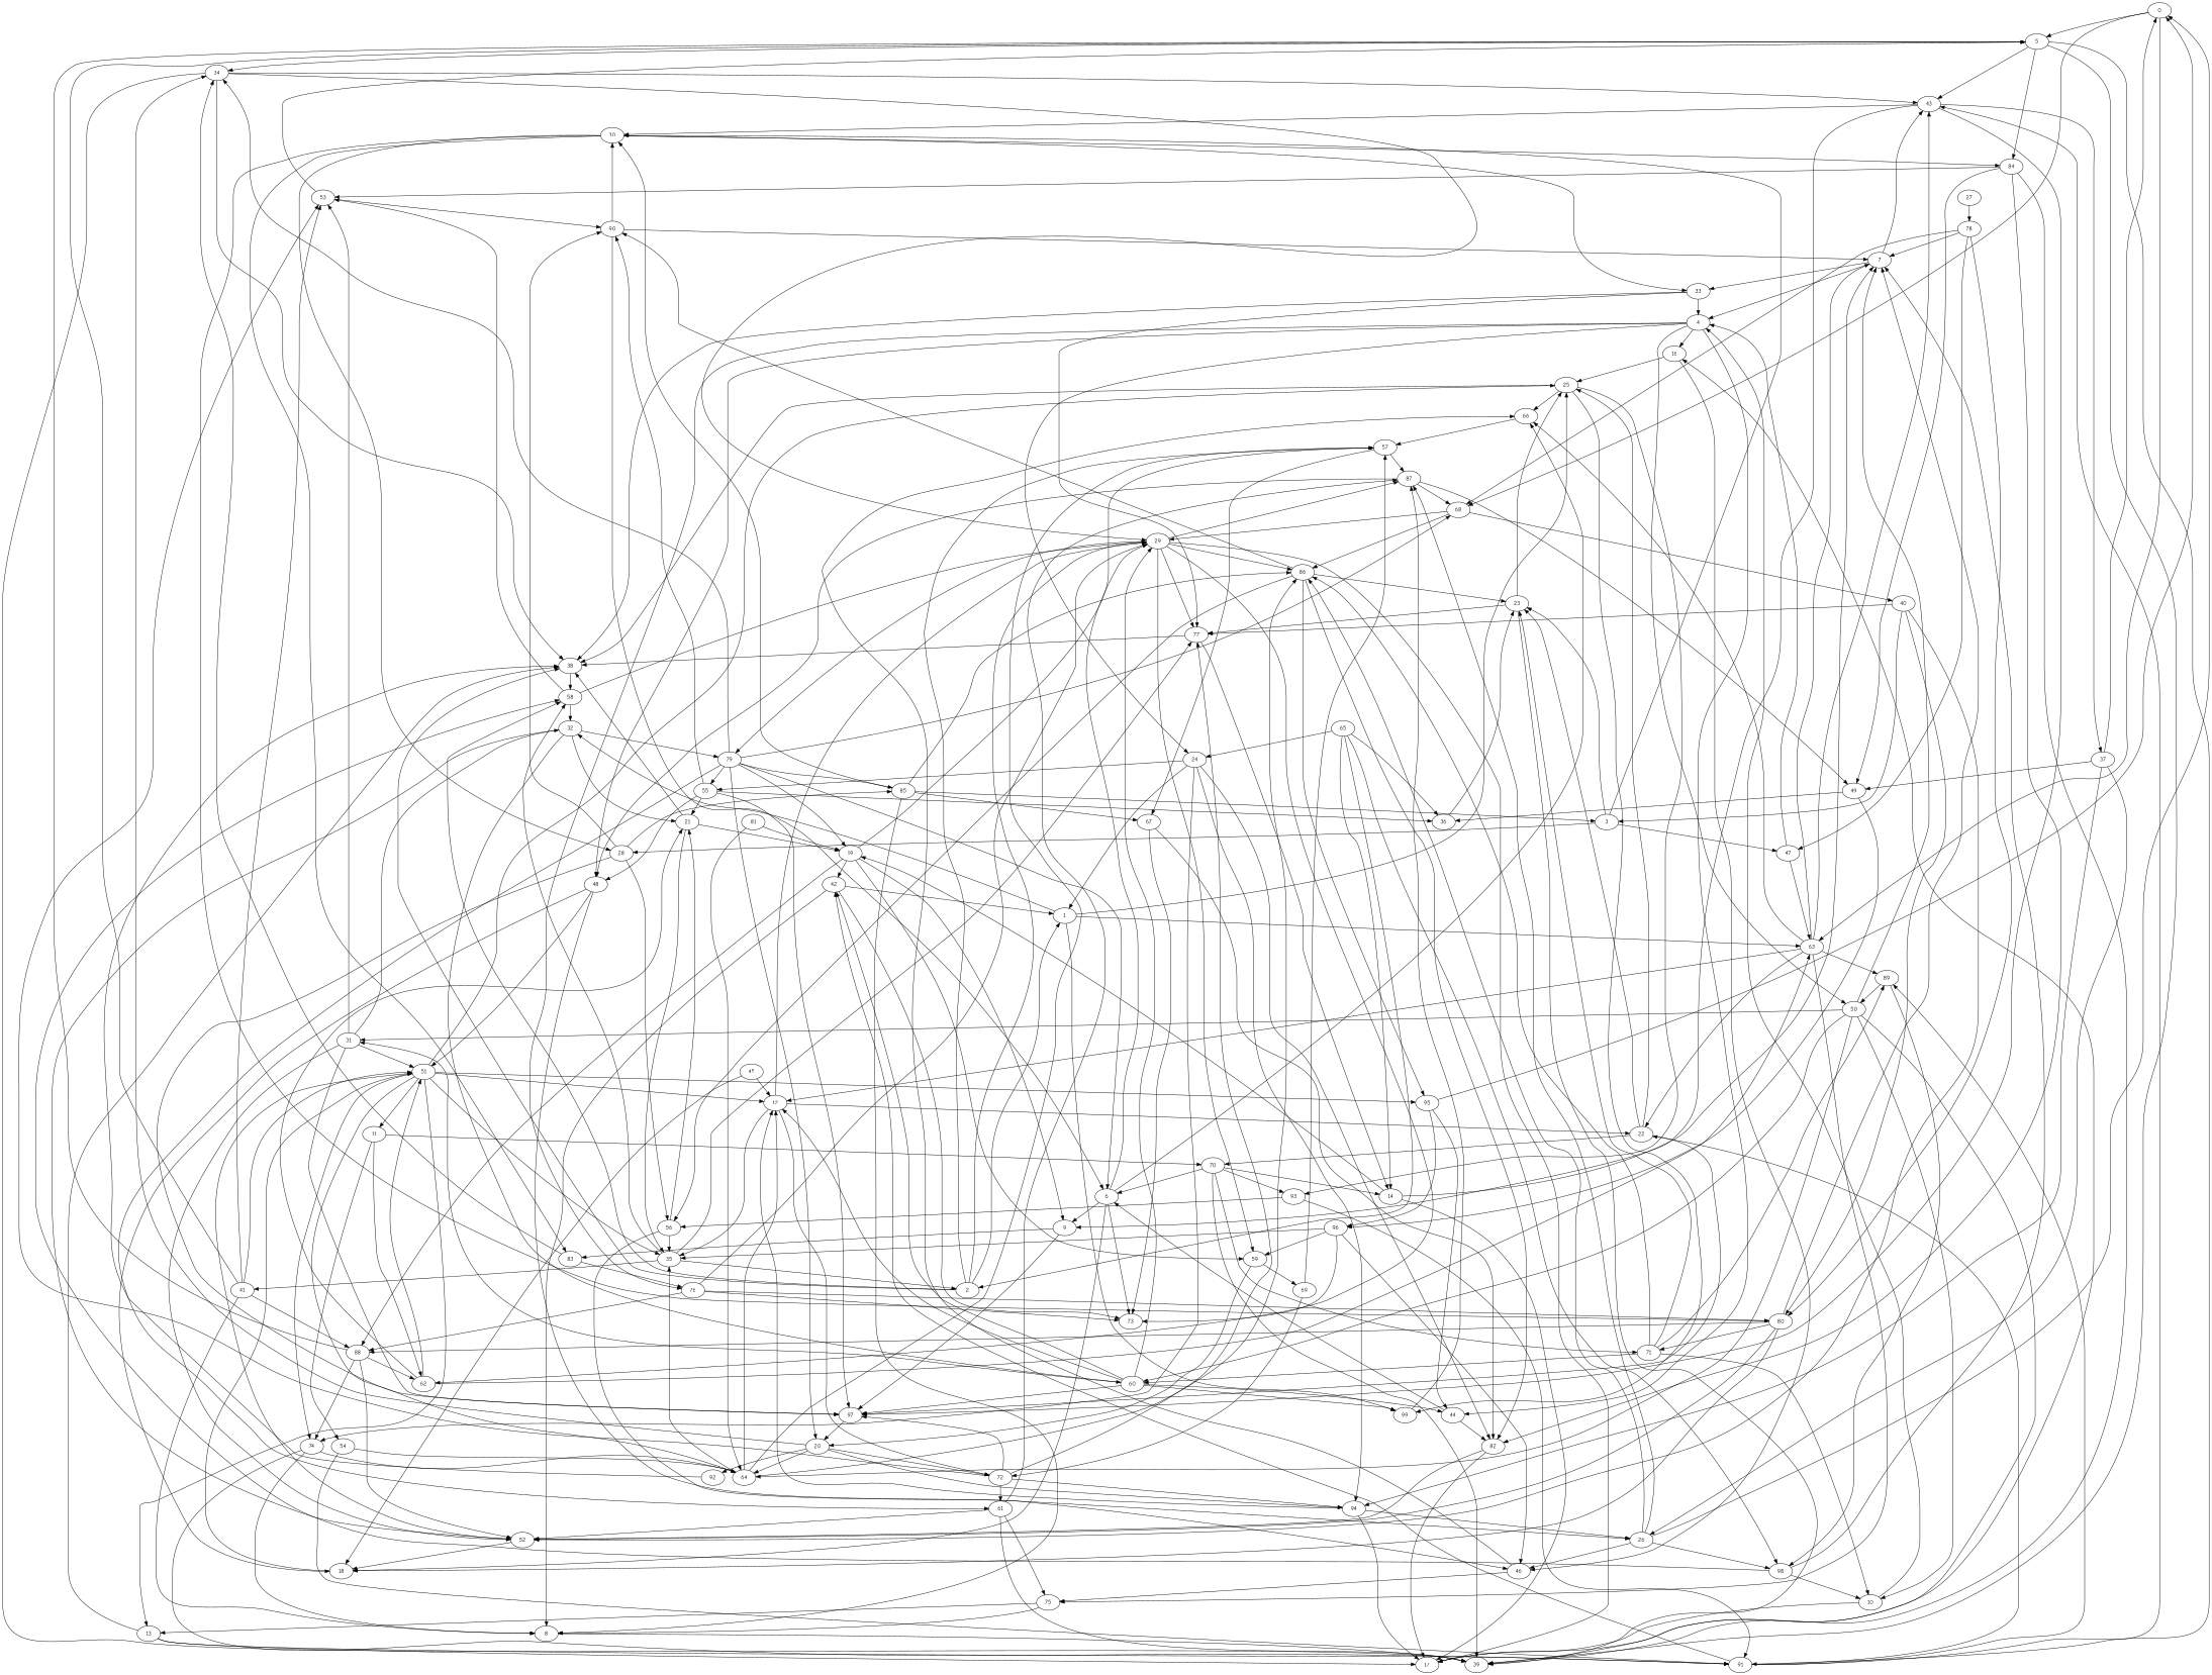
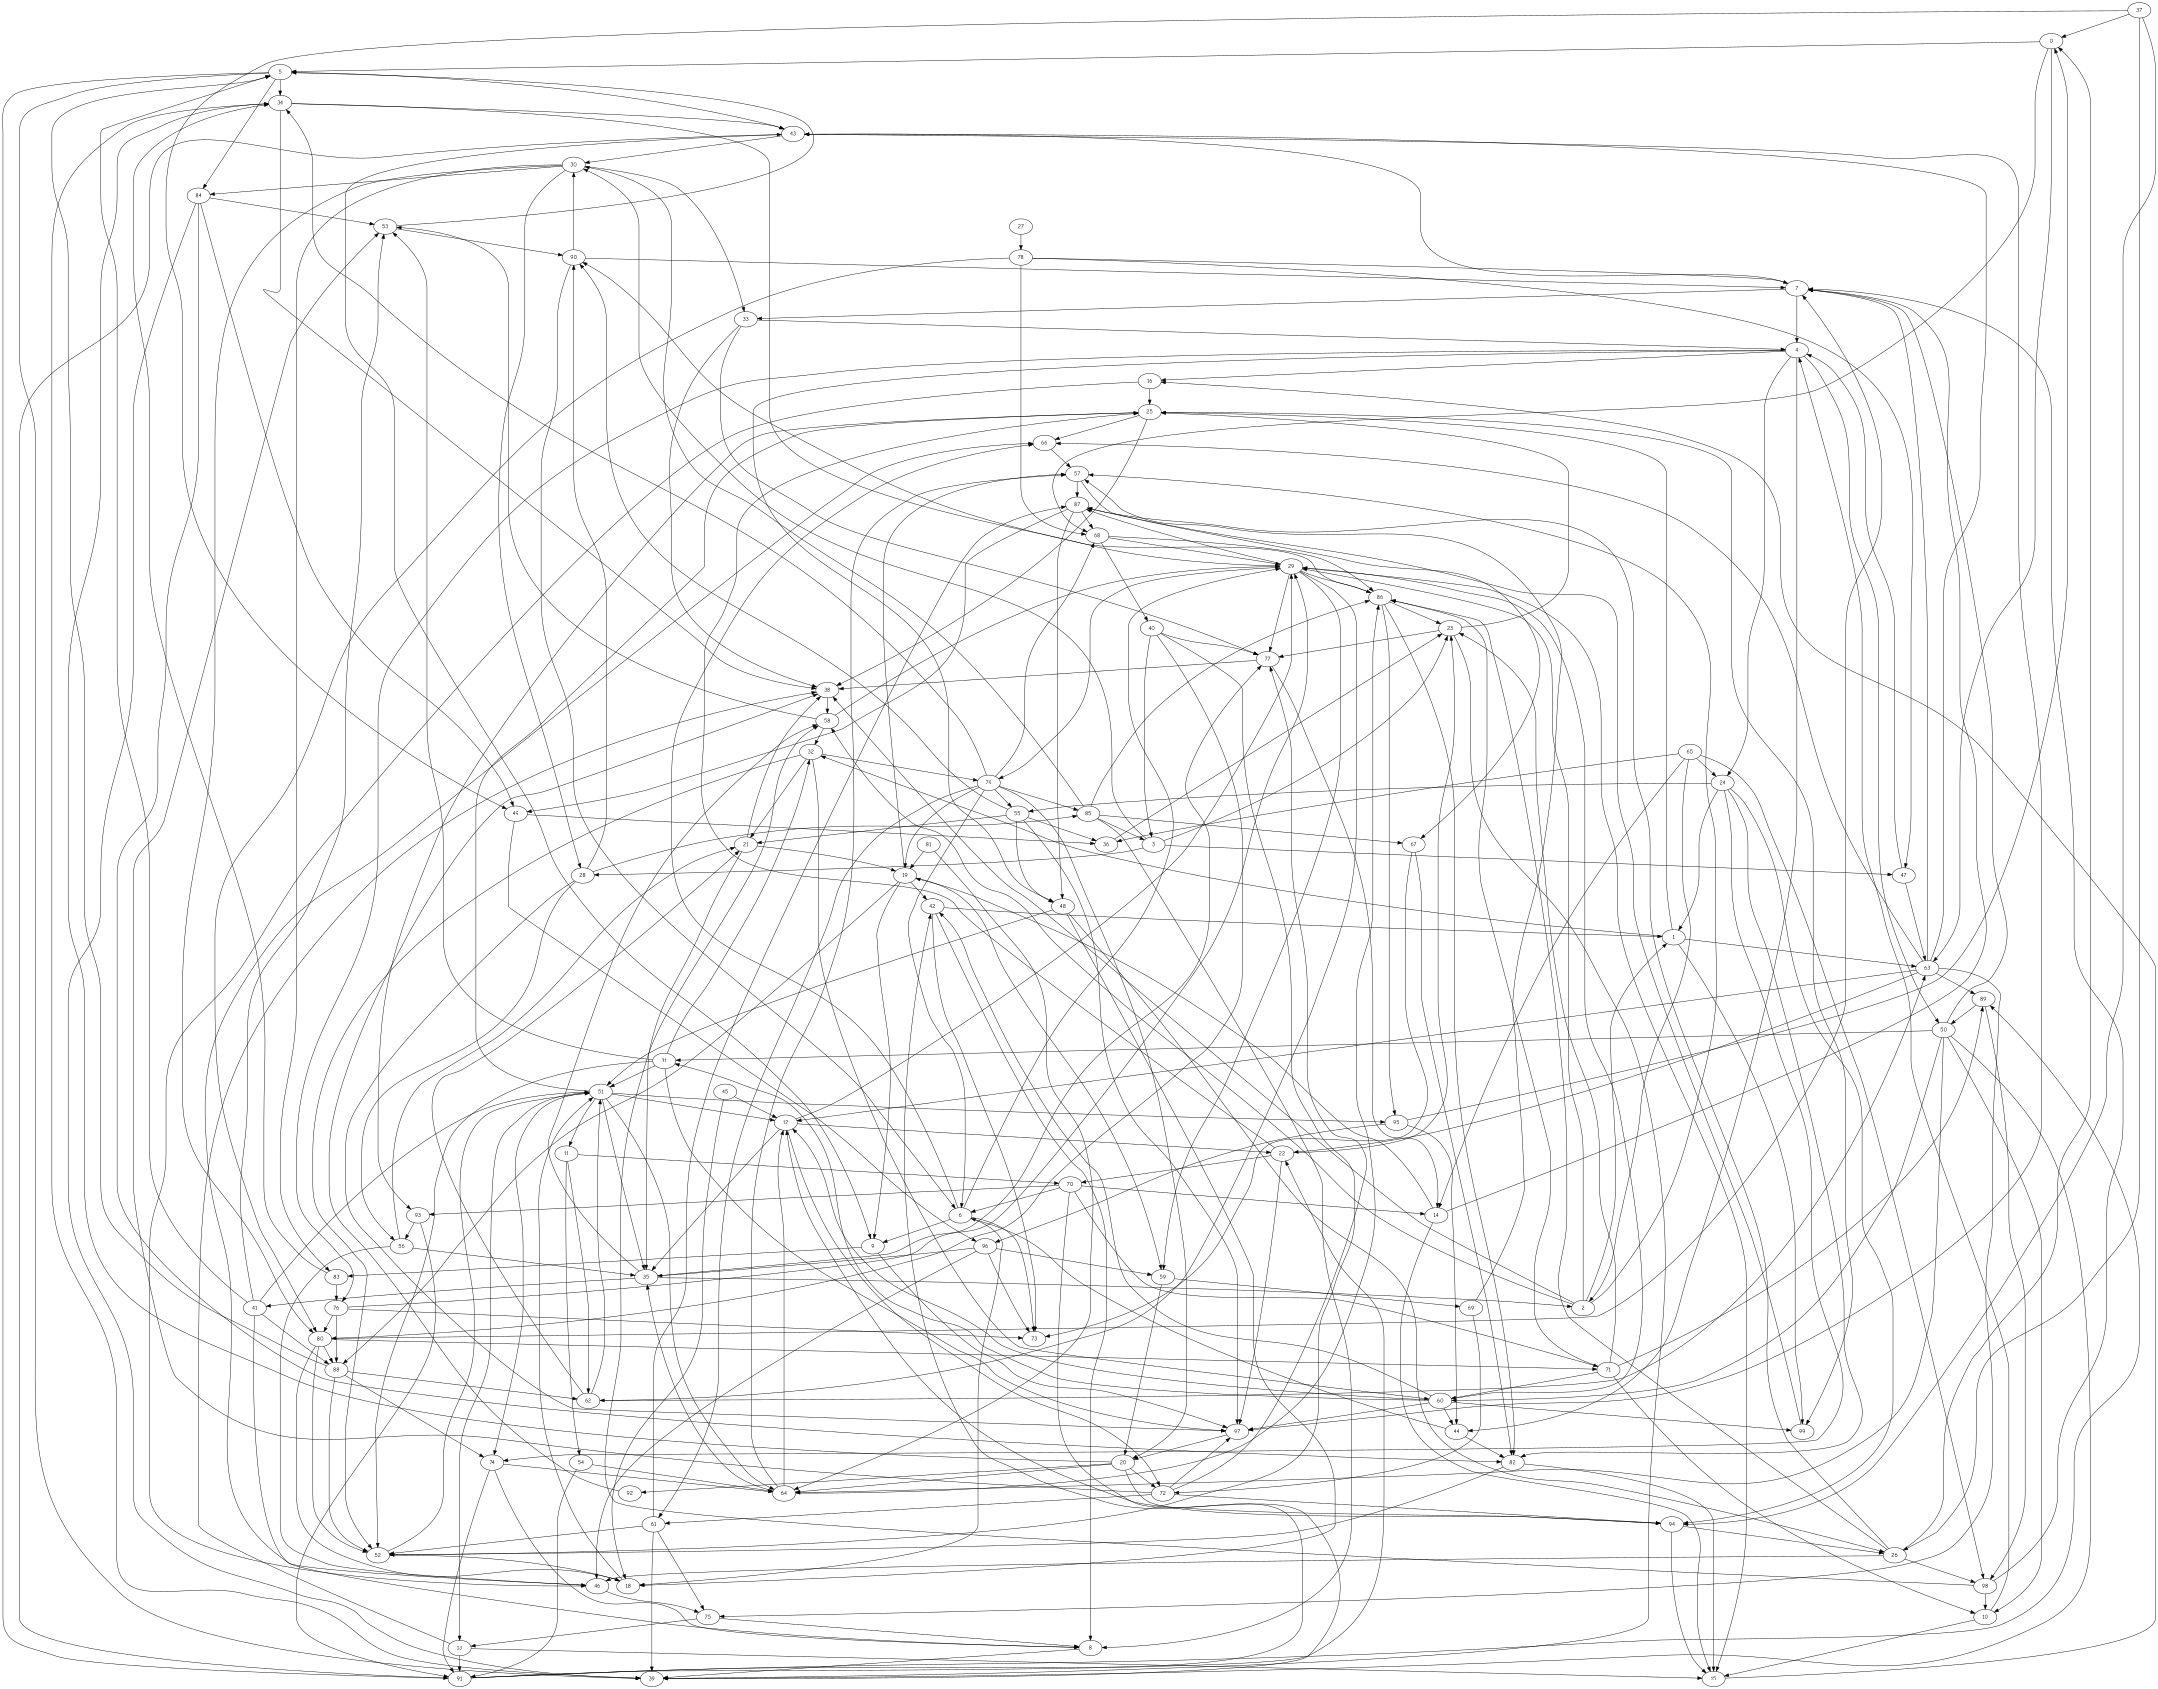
  digraph {
    fontname="Comic Neue"
    node [fontname="Comic Neue"]
    edge [fontname="Comic Neue" weight=25]
    0
    5
    63
    68
    34
    39
    43
    84
    91
    66
    7
    12
    22
    75
    89
    29
    86
    40
    1
    25
    32
    99
    38
    93
    21
    79
    52
    60
    87
    2
    57
    58
-   15 [label=17]
+   15
    62
    59
    77
    67
    53
    3
    23
    28
    30
    47
    97
    56
    85
    90
    33
    83
    80
    4
    16
    24
    44
    48
    50
    76
    46
    94
    55
    74
    82
    6
    18
    51
    26
    10
    64
    31
    73
    88
    9
    37
    49
    42
    8
    20
    11
    54
    70
    14
    71
    35
    72
    41
    13
    19
    95
    69
    92
    61
    36
    98
    27
    78
    96
    45
    65
    81
    0 -> 5
    0 -> 63 [weight=23]
    0 -> 68 [weight=7]
    5 -> 34 [weight=2]
    5 -> 39 [weight=1]
    5 -> 43 [weight=23]
    5 -> 84 [weight=1]
    5 -> 91 [weight=28]
    63 -> 43 [weight=26]
    63 -> 66 [weight=14]
    63 -> 7 [weight=22]
    63 -> 12 [weight=10]
    63 -> 22 [weight=30]
    63 -> 75 [weight=10]
    63 -> 89 [weight=22]
    68 -> 29 [weight=29]
    68 -> 86 [weight=24]
    68 -> 40 [weight=22]
    34 -> 39 [weight=26]
    34 -> 43 [weight=17]
    34 -> 29 [weight=5]
    34 -> 38 [weight=11]
    43 -> 30 [weight=30]
    43 -> 97 [weight=27]
    43 -> 9 [weight=19]
-   43 -> 37 [weight=26]
    84 -> 39 [weight=27]
    84 -> 53 [weight=4]
    84 -> 82 [weight=10]
    84 -> 49 [weight=18]
    91 -> 43 [weight=1]
    91 -> 22
    91 -> 89 [weight=4]
    91 -> 42 [weight=15]
    66 -> 57 [weight=3]
    7 -> 43 [weight=26]
    7 -> 33 [weight=23]
    7 -> 4 [weight=29]
    12 -> 22
    12 -> 29 [weight=26]
    12 -> 35 [weight=20]
    12 -> 72 [weight=5]
    22 -> 25 [weight=20]
    22 -> 23 [weight=3]
    22 -> 97 [weight=13]
    22 -> 70 [weight=10]
    75 -> 8 [weight=6]
    75 -> 13 [weight=24]
    89 -> 50 [weight=17]
    89 -> 98
    29 -> 86 [weight=18]
    29 -> 79 [weight=3]
    29 -> 87 [weight=15]
    29 -> 15 [weight=28]
    29 -> 62 [weight=22]
    29 -> 59 [weight=19]
    29 -> 77 [weight=27]
    86 -> 23 [weight=2]
-   86 -> 56 [weight=7]
    86 -> 90 [weight=3]
    86 -> 82 [weight=26]
    86 -> 95 [weight=14]
    40 -> 52
    40 -> 77 [weight=8]
    40 -> 3 [weight=11]
    40 -> 80 [weight=12]
    1 -> 63 [weight=20]
    1 -> 25 [weight=21]
    1 -> 32 [weight=9]
    1 -> 99 [weight=7]
    25 -> 66 [weight=13]
    25 -> 99 [weight=20]
    25 -> 38 [weight=30]
    25 -> 93 [weight=20]
    32 -> 21 [weight=29]
    32 -> 79 [weight=24]
    32 -> 52 [weight=18]
    32 -> 60 [weight=20]
    99 -> 87
    38 -> 58 [weight=1]
    93 -> 91
    93 -> 56 [weight=13]
    21 -> 38 [weight=5]
    21 -> 35 [weight=2]
    21 -> 19 [weight=15]
    79 -> 68 [weight=11]
    79 -> 34 [weight=11]
    79 -> 85 [weight=18]
    79 -> 55 [weight=19]
    79 -> 6 [weight=12]
    79 -> 20 [weight=23]
    79 -> 19 [weight=21]
    79 -> 61 [weight=27]
    52 -> 18 [weight=4]
    52 -> 51 [weight=6]
    60 -> 12 [weight=3]
    60 -> 29 [weight=22]
    60 -> 99 [weight=8]
    60 -> 97 [weight=6]
    60 -> 44 [weight=2]
    60 -> 31 [weight=19]
    60 -> 42 [weight=16]
    87 -> 68 [weight=30]
    87 -> 48 [weight=21]
    87 -> 49 [weight=21]
    2 -> 29 [weight=18]
    2 -> 1 [weight=27]
    2 -> 38 [weight=26]
    2 -> 57 [weight=1]
    2 -> 58 [weight=28]
    57 -> 87 [weight=24]
    57 -> 67 [weight=6]
    58 -> 29 [weight=30]
    58 -> 32 [weight=14]
    58 -> 53 [weight=16]
    15 -> 16 [weight=5]
    62 -> 63 [weight=17]
    62 -> 21 [weight=27]
    62 -> 51 [weight=7]
    59 -> 20 [weight=24]
    59 -> 69 [weight=17]
    77 -> 38 [weight=2]
    77 -> 14 [weight=20]
    67 -> 82 [weight=16]
    67 -> 73 [weight=3]
    53 -> 5 [weight=3]
    53 -> 90 [weight=2]
    3 -> 23 [weight=9]
    3 -> 28 [weight=21]
    3 -> 30 [weight=20]
    3 -> 47 [weight=16]
    23 -> 39 [weight=22]
    23 -> 25 [weight=26]
    23 -> 77 [weight=30]
    28 -> 97 [weight=24]
    28 -> 56 [weight=19]
    28 -> 85 [weight=12]
    28 -> 90 [weight=29]
    30 -> 84 [weight=7]
    30 -> 28 [weight=14]
    30 -> 33 [weight=2]
    30 -> 83 [weight=22]
    30 -> 80 [weight=10]
    47 -> 63 [weight=8]
    47 -> 4 [weight=3]
    97 -> 20 [weight=6]
    56 -> 21 [weight=5]
    56 -> 46 [weight=22]
    56 -> 35 [weight=27]
    85 -> 86 [weight=11]
    85 -> 67 [weight=19]
    85 -> 3 [weight=21]
    85 -> 30 [weight=4]
    85 -> 8 [weight=23]
    90 -> 7 [weight=2]
    90 -> 30 [weight=22]
    90 -> 6 [weight=28]
    33 -> 38 [weight=9]
    33 -> 77 [weight=11]
    33 -> 4 [weight=5]
    83 -> 34 [weight=6]
    83 -> 76 [weight=20]
    80 -> 7
    80 -> 52 [weight=27]
    80 -> 18 [weight=7]
    80 -> 88 [weight=27]
    80 -> 71 [weight=4]
    4 -> 16 [weight=20]
    4 -> 24 [weight=6]
    4 -> 44 [weight=23]
    4 -> 48 [weight=17]
    4 -> 50 [weight=18]
    4 -> 76 [weight=16]
    16 -> 25 [weight=13]
    16 -> 46 [weight=28]
    24 -> 1 [weight=18]
    24 -> 94 [weight=26]
    24 -> 55 [weight=27]
    24 -> 74 [weight=10]
    24 -> 82 [weight=3]
    44 -> 82 [weight=21]
    44 -> 6 [weight=4]
    48 -> 18 [weight=26]
    48 -> 51 [weight=21]
    48 -> 26 [weight=21]
    50 -> 39 [weight=6]
    50 -> 7 [weight=1]
    50 -> 60 [weight=20]
    50 -> 10 [weight=30]
    50 -> 64 [weight=30]
    50 -> 31 [weight=1]
    76 -> 29 [weight=1]
    76 -> 80 [weight=4]
    76 -> 73 [weight=27]
    76 -> 88 [weight=13]
    46 -> 66 [weight=7]
    46 -> 75 [weight=22]
    94 -> 12
    94 -> 15 [weight=20]
    94 -> 26 [weight=10]
    55 -> 21 [weight=9]
    55 -> 97 [weight=30]
    55 -> 90 [weight=18]
    55 -> 48 [weight=30]
    55 -> 36
    74 -> 91
    74 -> 64 [weight=13]
    74 -> 8 [weight=5]
    82 -> 52 [weight=8]
    82 -> 15 [weight=14]
    6 -> 66
    6 -> 29 [weight=16]
    6 -> 18 [weight=23]
    6 -> 73 [weight=1]
    6 -> 9 [weight=14]
    18 -> 51 [weight=22]
    51 -> 12 [weight=21]
    51 -> 25 [weight=16]
    51 -> 74 [weight=15]
    51 -> 64 [weight=28]
    51 -> 11 [weight=13]
    51 -> 35 [weight=28]
    51 -> 13 [weight=23]
    51 -> 95 [weight=26]
    26 -> 0
    26 -> 86 [weight=18]
    26 -> 87 [weight=4]
    26 -> 46 [weight=30]
    26 -> 98 [weight=12]
    10 -> 15 [weight=22]
    10 -> 4 [weight=24]
    64 -> 12 [weight=27]
    64 -> 86 [weight=27]
    64 -> 57 [weight=12]
    64 -> 35 [weight=30]
    31 -> 32 [weight=16]
    31 -> 52 [weight=21]
    31 -> 53 [weight=17]
    31 -> 97 [weight=12]
    31 -> 51 [weight=10]
    88 -> 5 [weight=5]
    88 -> 52 [weight=22]
    88 -> 62 [weight=28]
    88 -> 74 [weight=4]
    9 -> 97 [weight=13]
    9 -> 83 [weight=29]
    37 -> 0 [weight=4]
    37 -> 94 [weight=6]
    37 -> 26 [weight=30]
    37 -> 49 [weight=1]
    49 -> 36 [weight=30]
    49 -> 96 [weight=18]
    42 -> 1 [weight=13]
    42 -> 73 [weight=28]
    42 -> 8 [weight=27]
    8 -> 39 [weight=14]
    20 -> 34 [weight=11]
    20 -> 94 [weight=20]
    20 -> 64 [weight=8]
    20 -> 72 [weight=4]
    20 -> 92 [weight=30]
    11 -> 62
    11 -> 54 [weight=8]
    11 -> 70 [weight=12]
    54 -> 91 [weight=28]
    54 -> 64
    70 -> 39 [weight=15]
    70 -> 93 [weight=15]
    70 -> 6 [weight=11]
    70 -> 14 [weight=5]
    70 -> 71 [weight=20]
    14 -> 7 [weight=5]
    14 -> 15 [weight=14]
    14 -> 19 [weight=15]
    71 -> 89 [weight=11]
    71 -> 86 [weight=4]
    71 -> 60 [weight=2]
    71 -> 23 [weight=9]
    71 -> 10 [weight=29]
    35 -> 2 [weight=6]
    35 -> 58 [weight=5]
    35 -> 77 [weight=26]
    35 -> 41 [weight=19]
    72 -> 77 [weight=5]
    72 -> 53
    72 -> 97 [weight=7]
    72 -> 94 [weight=15]
    72 -> 61 [weight=7]
    41 -> 5 [weight=15]
    41 -> 53 [weight=30]
    41 -> 51 [weight=28]
    41 -> 88 [weight=15]
    41 -> 8 [weight=12]
    13 -> 91 [weight=16]
    13 -> 38
    13 -> 15 [weight=9]
    19 -> 57 [weight=18]
    19 -> 59 [weight=12]
    19 -> 88 [weight=5]
    19 -> 9 [weight=12]
    19 -> 42 [weight=22]
    95 -> 0 [weight=3]
    95 -> 44 [weight=16]
    95 -> 96 [weight=10]
    69 -> 57 [weight=15]
    69 -> 72 [weight=13]
    92 -> 38 [weight=2]
    61 -> 39
    61 -> 75
    61 -> 52 [weight=28]
    61 -> 87 [weight=28]
    36 -> 23 [weight=19]
    98 -> 7 [weight=11]
    98 -> 58 [weight=1]
    98 -> 10 [weight=28]
    27 -> 78 [weight=3]
    78 -> 68 [weight=30]
    78 -> 7 [weight=22]
    78 -> 47 [weight=11]
    78 -> 80 [weight=18]
    96 -> 59 [weight=24]
    96 -> 46 [weight=24]
    96 -> 73 [weight=28]
    96 -> 35 [weight=2]
    45 -> 12 [weight=5]
    45 -> 18 [weight=5]
    65 -> 2 [weight=21]
    65 -> 24 [weight=21]
    65 -> 14 [weight=16]
    65 -> 36 [weight=2]
    65 -> 98 [weight=2]
    81 -> 64 [weight=27]
    81 -> 19 [weight=20]
  }
